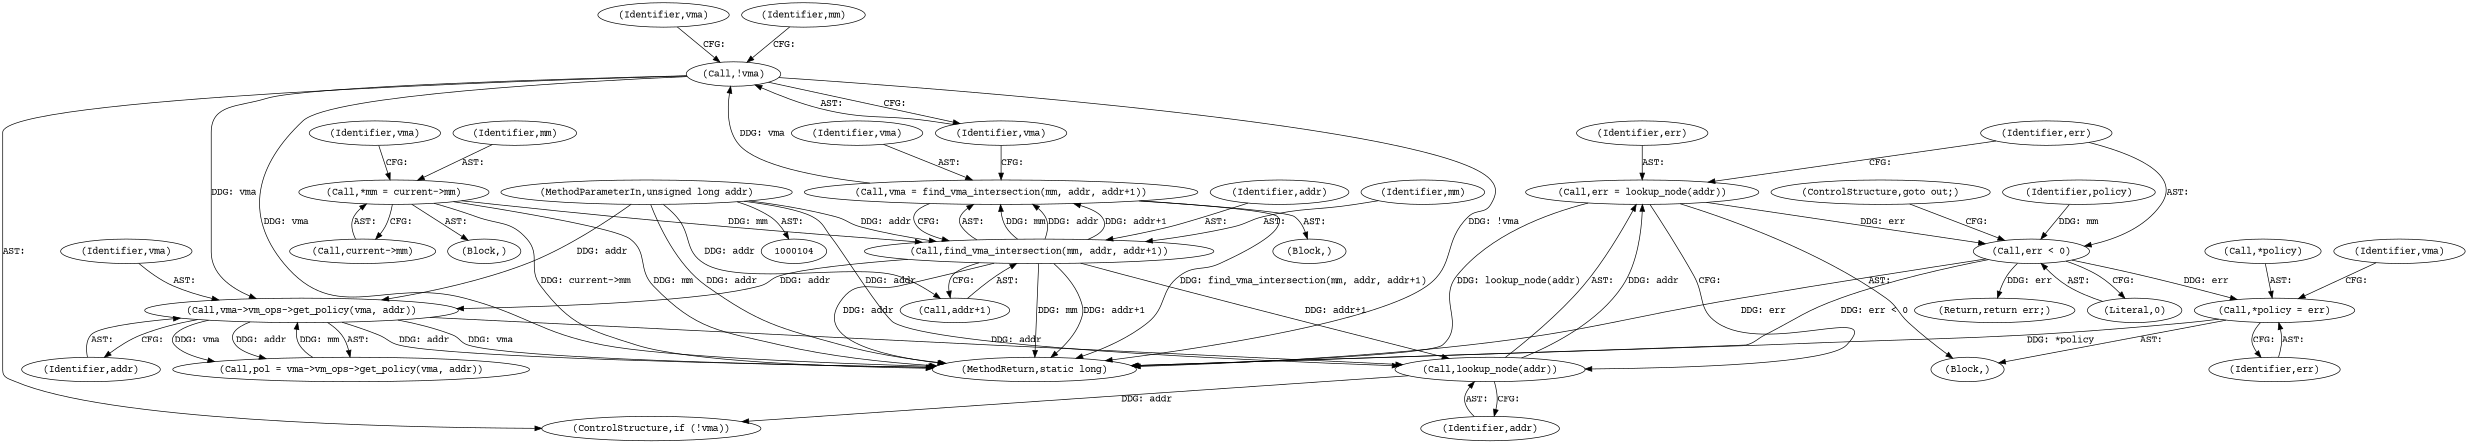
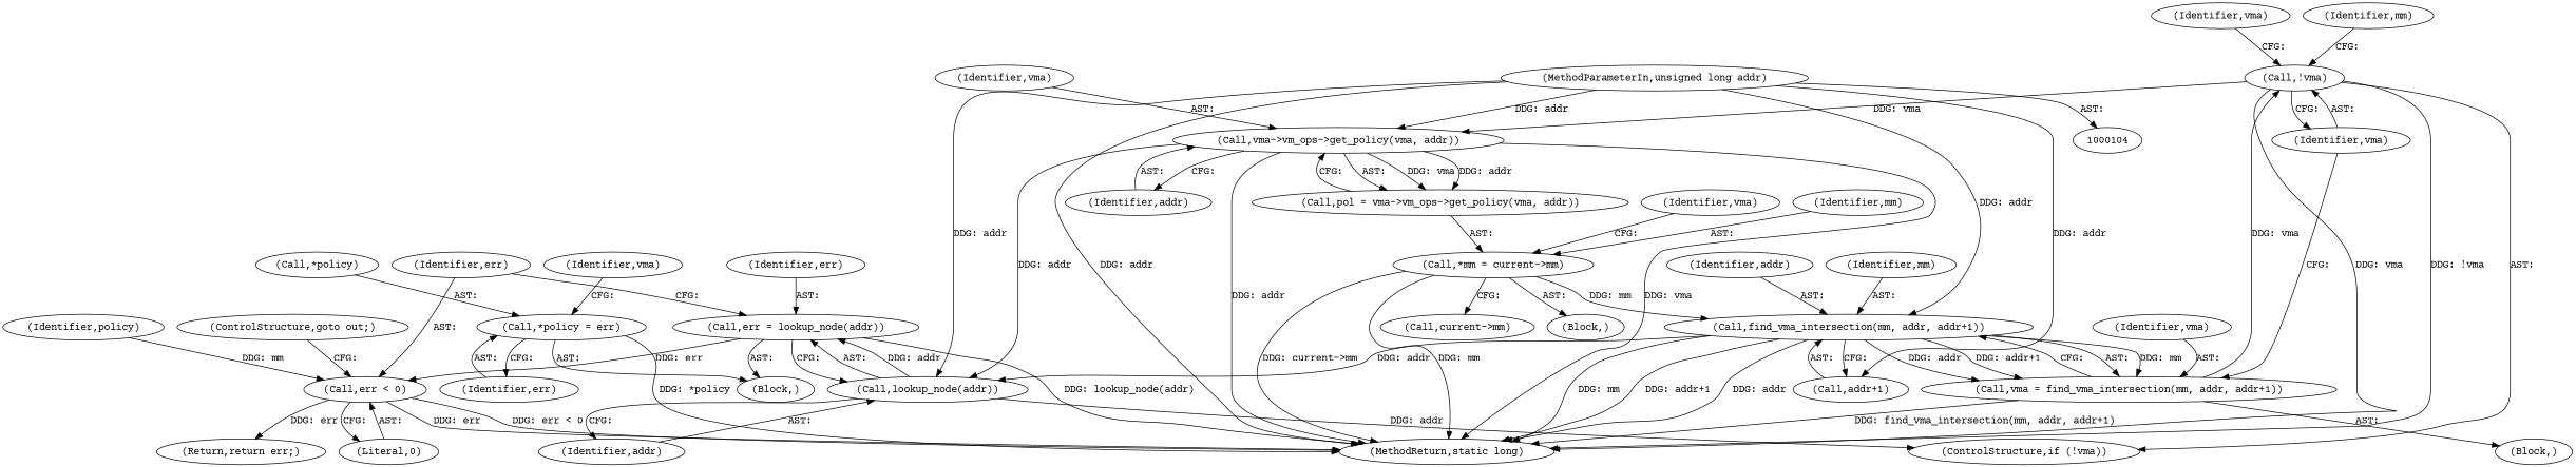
  digraph {
    fontname="Courier Prime"
    node [fontname="Courier Prime"]
    edge [fontname="Courier Prime"]
    n1 [label="(Call,*policy = err)"]
    n2 [label="(Identifier,err)"]
    n3 [label="(MethodReturn,static long)"]
    n4 [label="(Block,)"]
    n5 [label="(Call,err < 0)"]
    n6 [label="(Return,return err;)"]
    n7 [label="(Literal,0)"]
    n8 [label="(Call,err = lookup_node(addr))"]
    n9 [label="(Call,lookup_node(addr))"]
    n10 [label="(Identifier,addr)"]
    n11 [label="(ControlStructure,if (!vma))"]
    n12 [label="(Call,vma->vm_ops->get_policy(vma, addr))"]
    n13 [label="(Call,pol = vma->vm_ops->get_policy(vma, addr))"]
    n14 [label="(Identifier,addr)"]
    n15 [label="(Call,!vma)"]
    n16 [label="(Identifier,vma)"]
    n17 [label="(Call,vma = find_vma_intersection(mm, addr, addr+1))"]
    n18 [label="(Call,find_vma_intersection(mm, addr, addr+1))"]
    n19 [label="(Block,)"]
    n20 [label="(Call,addr+1)"]
    n21 [label="(Call,*mm = current->mm)"]
    n22 [label="(Call,current->mm)"]
    n23 [label="(Block,)"]
    n24 [label="(MethodParameterIn,unsigned long addr)"]
    1000104
    n26 [label="(Identifier,addr)"]
    n27 [label="(Identifier,mm)"]
    n28 [label="(Identifier,vma)"]
    n29 [label="(ControlStructure,goto out;)"]
    n30 [label="(Identifier,vma)"]
    n31 [label="(Identifier,mm)"]
    n32 [label="(Identifier,vma)"]
    n33 [label="(Call,*policy)"]
    n34 [label="(Identifier,vma)"]
    n35 [label="(Identifier,err)"]
    n36 [label="(Identifier,vma)"]
    n37 [label="(Identifier,err)"]
    n38 [label="(Identifier,mm)"]
    n39 [label="(Identifier,policy)"]
    n1 -> n2 [label="CFG: "]
    n1 -> n3 [label="DDG: *policy"]
    n1 -> n4 [label="AST: "]
    n2 -> n1 [label="AST: "]
-   n5 -> n1 [label="DDG: err"]
    n5 -> n3 [label="DDG: err < 0"]
    n5 -> n3 [label="DDG: err"]
    n5 -> n6 [label="DDG: err"]
    n5 -> n7 [label="CFG: "]
    n7 -> n5 [label="AST: "]
    n8 -> n3 [label="DDG: lookup_node(addr)"]
    n8 -> n4 [label="AST: "]
    n8 -> n5 [label="DDG: err"]
    n8 -> n9 [label="CFG: "]
    n9 -> n8 [label="AST: "]
    n9 -> n8 [label="DDG: addr"]
    n9 -> n10 [label="CFG: "]
    n9 -> n11 [label="DDG: addr"]
    n10 -> n9 [label="AST: "]
    n12 -> n3 [label="DDG: vma"]
    n12 -> n3 [label="DDG: addr"]
    n12 -> n9 [label="DDG: addr"]
    n12 -> n13 [label="AST: "]
    n12 -> n13 [label="DDG: vma"]
    n12 -> n13 [label="DDG: addr"]
    n12 -> n14 [label="CFG: "]
-   n13 -> n12 [label="DDG: mm"]
+   n13 -> n12 [label="CFG: "]
    n14 -> n12 [label="AST: "]
    n15 -> n3 [label="DDG: !vma"]
    n15 -> n3 [label="DDG: vma"]
    n15 -> n11 [label="AST: "]
    n15 -> n12 [label="DDG: vma"]
    n15 -> n16 [label="CFG: "]
    n16 -> n15 [label="AST: "]
    n16 -> n17 [label="CFG: "]
    n17 -> n3 [label="DDG: find_vma_intersection(mm, addr, addr+1)"]
    n17 -> n15 [label="DDG: vma"]
    n17 -> n18 [label="CFG: "]
    n17 -> n19 [label="AST: "]
    n18 -> n3 [label="DDG: mm"]
    n18 -> n3 [label="DDG: addr+1"]
    n18 -> n3 [label="DDG: addr"]
-   n18 -> n9 [label="DDG: addr+1"]
-   n18 -> n12 [label="DDG: addr"]
+   n18 -> n9 [label="DDG: addr"]
    n18 -> n17 [label="AST: "]
    n18 -> n17 [label="DDG: mm"]
    n18 -> n17 [label="DDG: addr"]
    n18 -> n17 [label="DDG: addr+1"]
    n18 -> n20 [label="CFG: "]
    n20 -> n18 [label="AST: "]
    n21 -> n3 [label="DDG: current->mm"]
    n21 -> n3 [label="DDG: mm"]
    n21 -> n18 [label="DDG: mm"]
    n21 -> n22 [label="CFG: "]
    n21 -> n23 [label="AST: "]
-   n22 -> n21 [label="AST: "]
+   n13 -> n21 [label="AST: "]
    n24 -> n3 [label="DDG: addr"]
    n24 -> n9 [label="DDG: addr"]
    n24 -> n12 [label="DDG: addr"]
    n24 -> n18 [label="DDG: addr"]
    n24 -> n20 [label="DDG: addr"]
    n24 -> 1000104 [label="AST: "]
    n26 -> n18 [label="AST: "]
    n27 -> n21 [label="AST: "]
    n28 -> n17 [label="AST: "]
    n29 -> n5 [label="CFG: "]
    n30 -> n15 [label="CFG: "]
    n31 -> n15 [label="CFG: "]
    n32 -> n12 [label="AST: "]
    n33 -> n1 [label="AST: "]
    n34 -> n1 [label="CFG: "]
    n35 -> n5 [label="AST: "]
    n35 -> n8 [label="CFG: "]
    n36 -> n21 [label="CFG: "]
    n37 -> n8 [label="AST: "]
    n38 -> n18 [label="AST: "]
    n39 -> n5 [label="DDG: mm"]
  }
